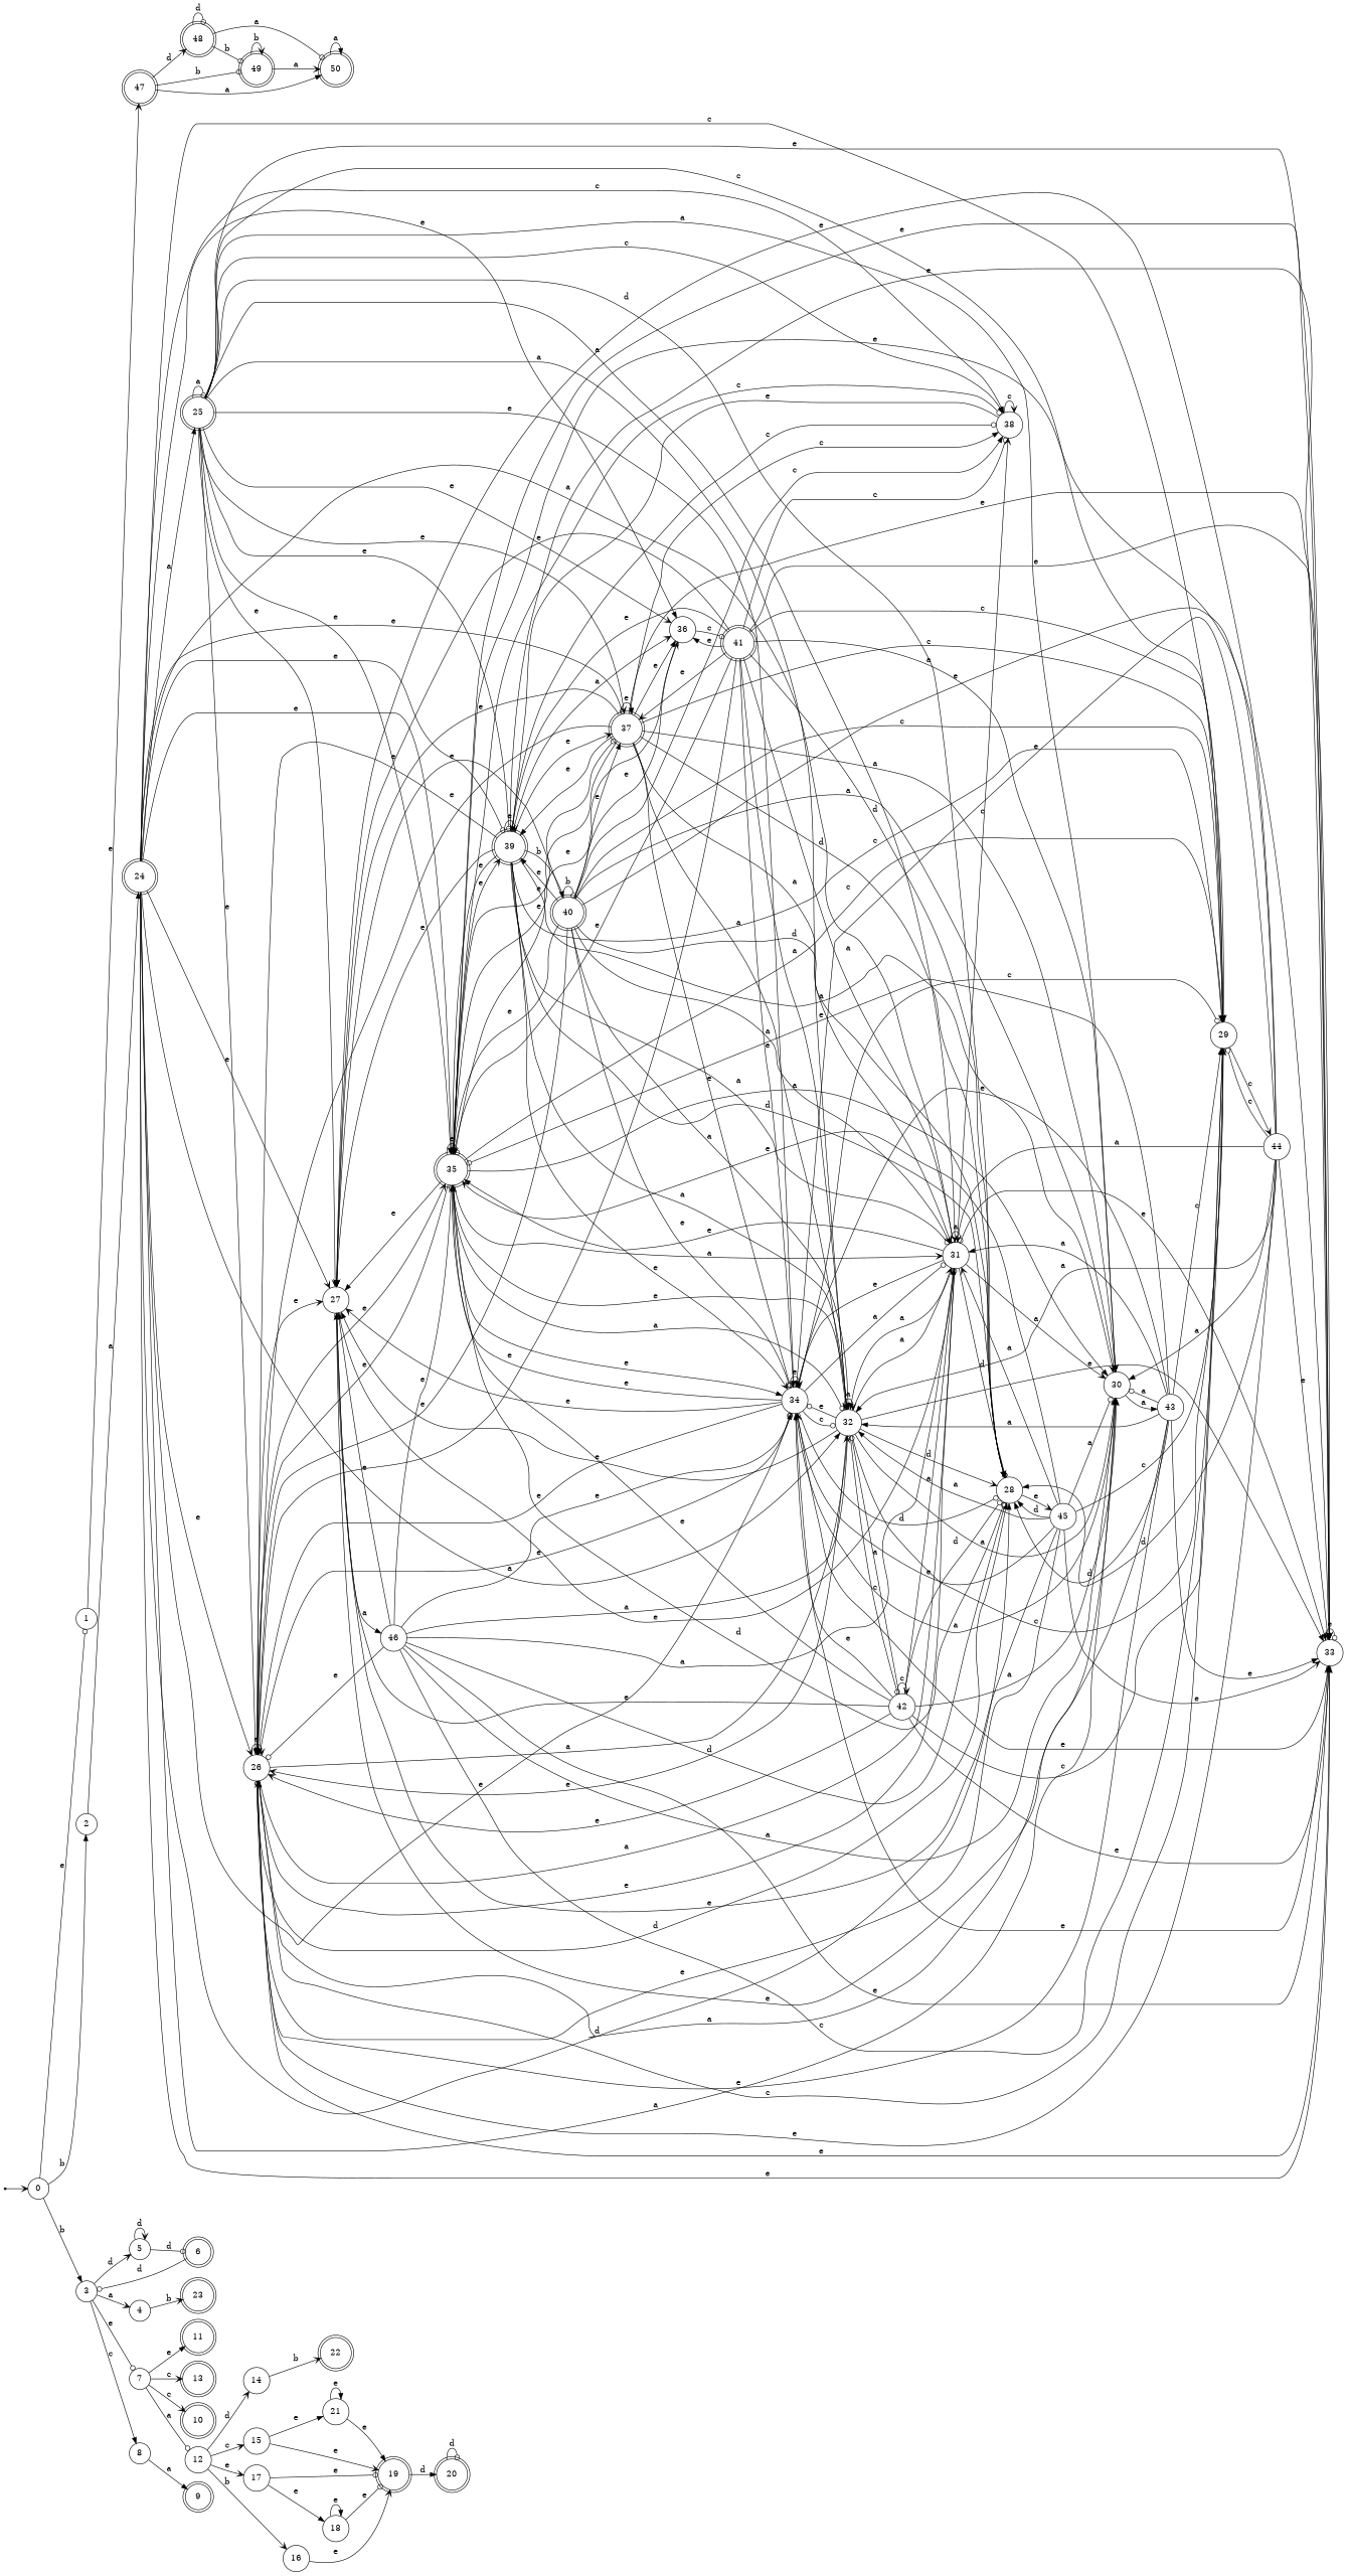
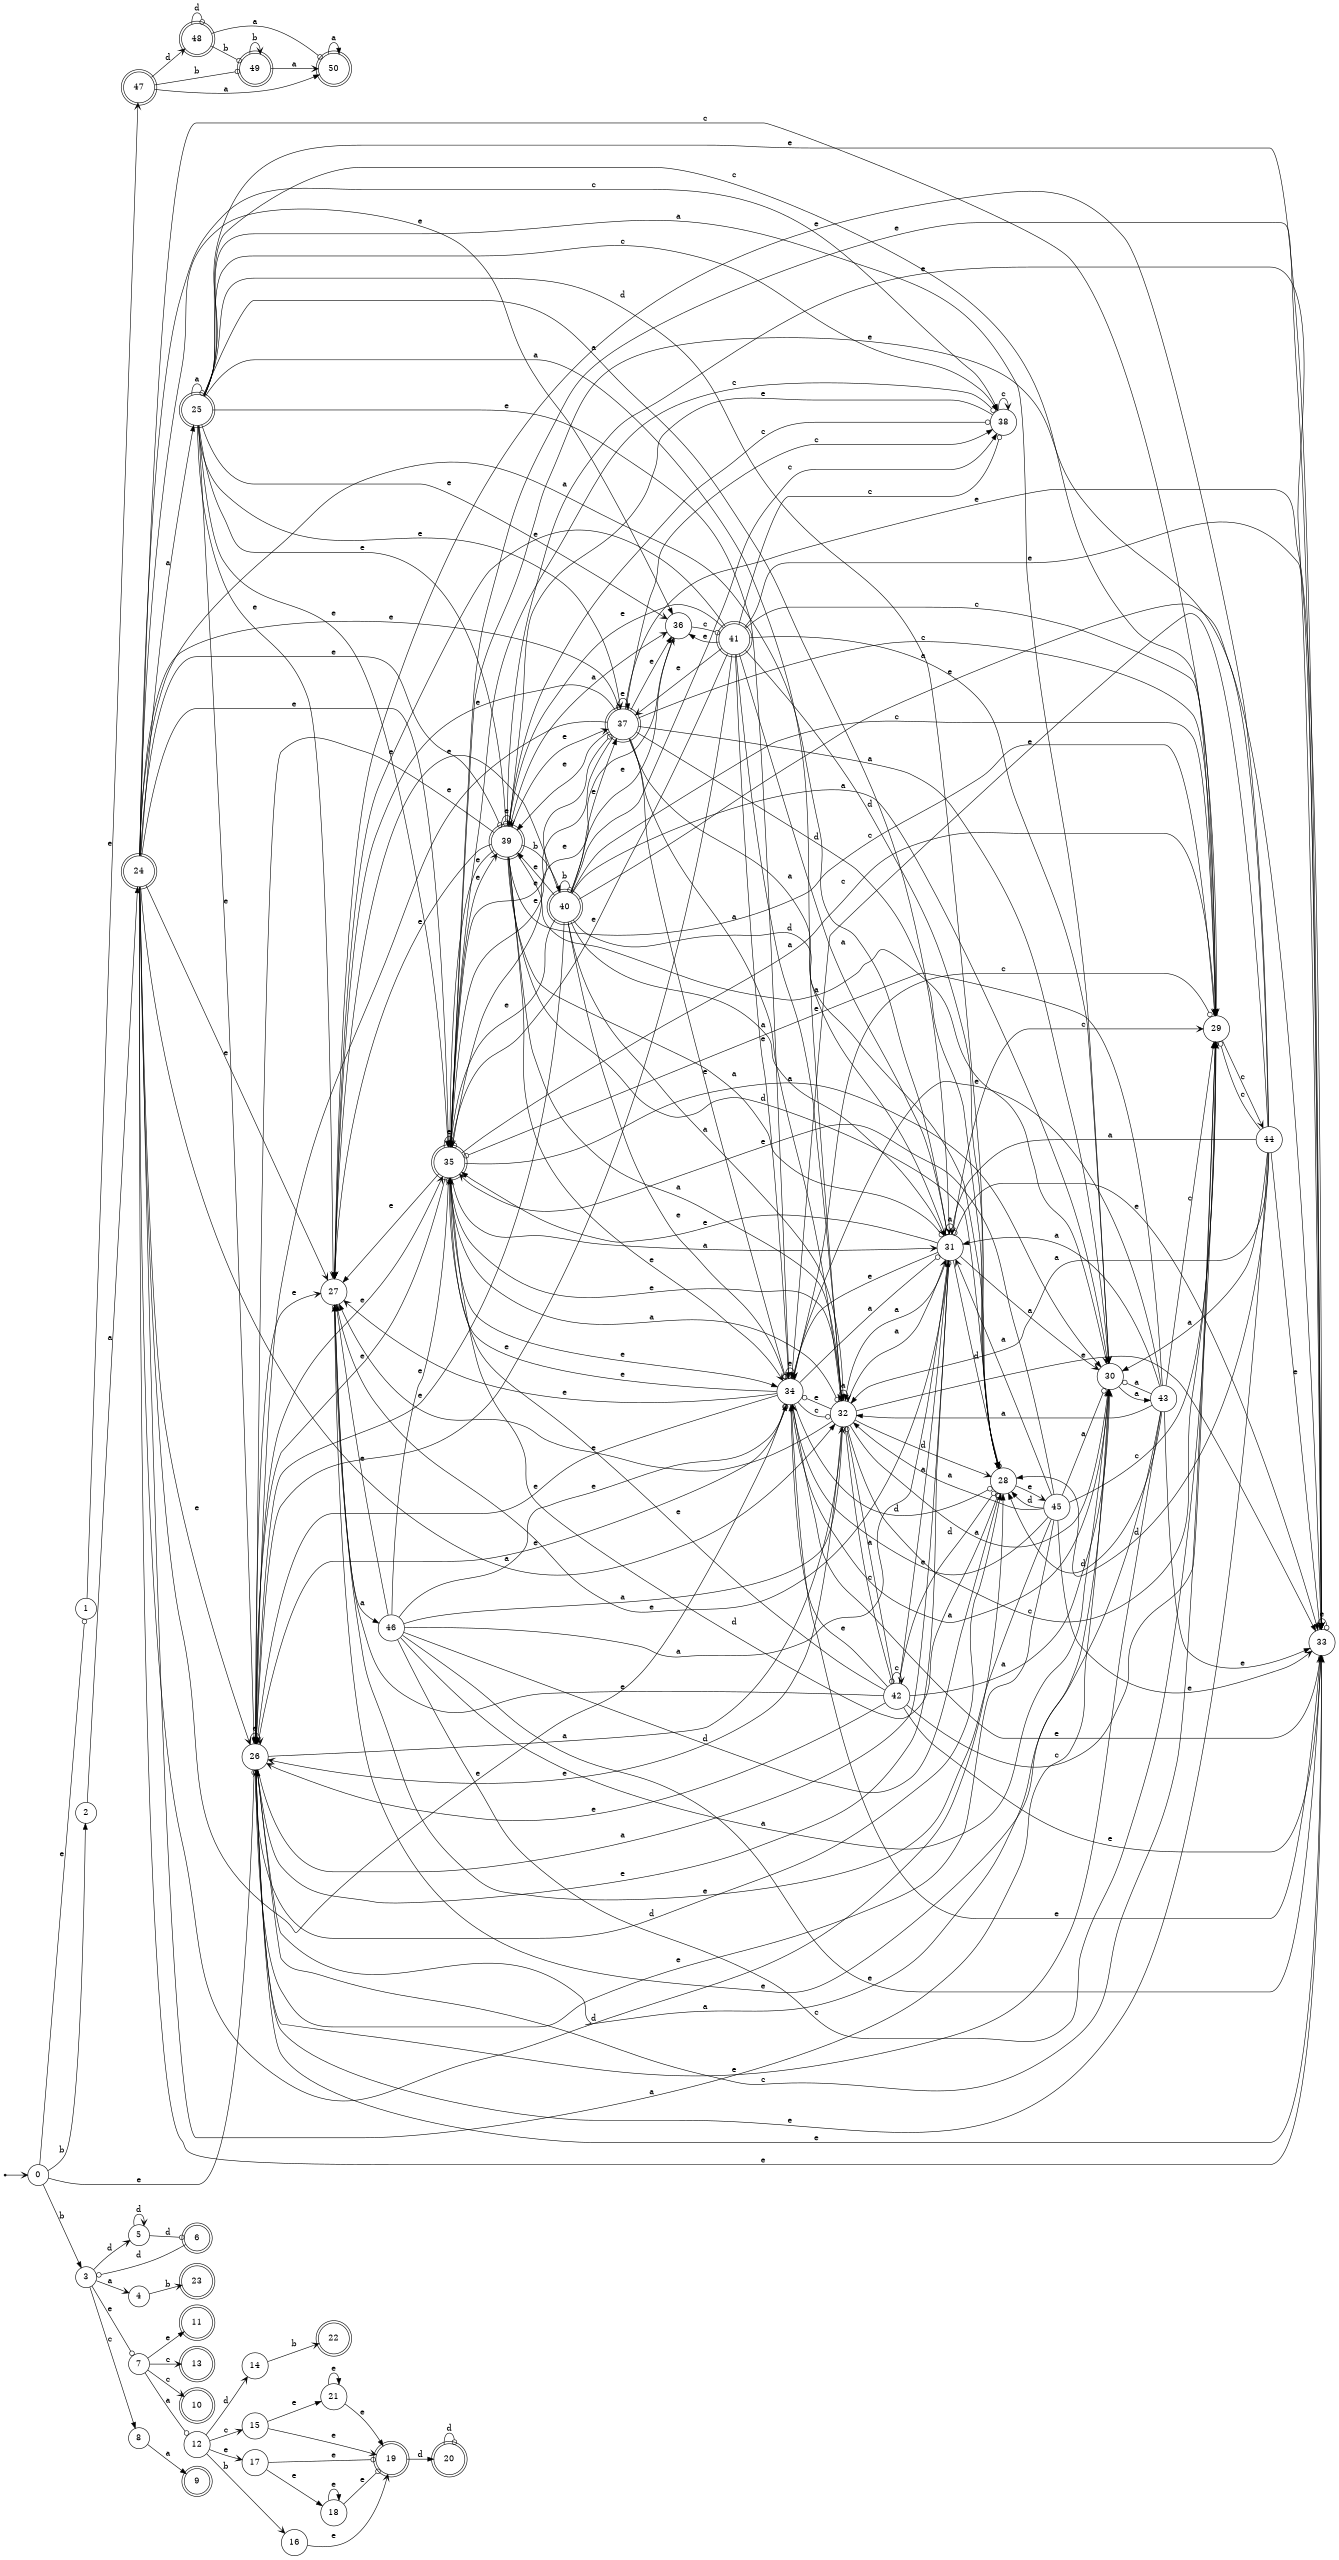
  digraph {
    rankdir=LR
    node [shape=circle]
    edge [arrowhead=vee]
    dummy0 [shape=point]
    0
    1
    2
    3
    47 [shape=doublecircle]
    24 [shape=doublecircle]
    4
    5
    7
    8
    48 [shape=doublecircle]
    49 [shape=doublecircle]
    50 [shape=doublecircle]
    25 [shape=doublecircle]
    26
    27
    28
    29
    30
    31
    32
    33
    34
    35 [shape=doublecircle]
    36
    37 [shape=doublecircle]
    38
    39 [shape=doublecircle]
    23 [shape=doublecircle]
    6 [shape=doublecircle]
    10 [shape=doublecircle]
    11 [shape=doublecircle]
    12
    13 [shape=doublecircle]
    9 [shape=doublecircle]
    14
    15
    16
    17
    22 [shape=doublecircle]
    19 [shape=doublecircle]
    21
    18
    20 [shape=doublecircle]
    46
    45
    44
    43
    42
    41 [shape=doublecircle]
    40 [shape=doublecircle]
    dummy0 -> 0
    0 -> 1 [arrowhead=odot label=e]
    0 -> 2 [arrowhead=normal label=b]
    0 -> 3 [arrowhead=normal label=b]
    1 -> 47 [label=e]
    2 -> 24 [arrowhead=normal label=a]
    3 -> 4 [label=a]
    3 -> 5 [label=d]
    3 -> 7 [arrowhead=odot label=e]
    3 -> 8 [arrowhead=normal label=c]
    47 -> 48 [label=d]
    47 -> 49 [arrowhead=odot label=b]
    47 -> 50 [arrowhead=normal label=a]
    24 -> 25 [arrowhead=normal label=a]
    24 -> 26 [label=e]
    24 -> 27 [label=e]
    24 -> 28 [arrowhead=normal label=d]
    24 -> 29 [label=c]
    24 -> 30 [label=a]
    24 -> 31 [arrowhead=odot label=a]
    24 -> 32 [arrowhead=normal label=a]
    24 -> 33 [label=e]
    24 -> 34 [arrowhead=odot label=e]
    24 -> 35 [arrowhead=normal label=e]
    24 -> 36 [arrowhead=normal label=e]
    24 -> 37 [arrowhead=odot label=e]
    24 -> 38 [arrowhead=normal label=c]
    24 -> 39 [arrowhead=odot label=e]
    4 -> 23 [label=b]
    5 -> 5 [label=d]
    5 -> 6 [arrowhead=odot label=d]
    7 -> 10 [label=c]
    7 -> 11 [arrowhead=normal label=e]
    7 -> 12 [arrowhead=odot label=a]
    7 -> 13 [label=c]
    8 -> 9 [arrowhead=normal label=a]
    48 -> 48 [arrowhead=odot label=d]
    48 -> 49 [arrowhead=odot label=b]
    48 -> 50 [arrowhead=odot label=a]
    49 -> 49 [label=b]
    49 -> 50 [label=a]
    50 -> 50 [arrowhead=normal label=a]
    25 -> 25 [arrowhead=odot label=a]
    25 -> 26 [arrowhead=normal label=e]
    25 -> 27 [label=e]
    25 -> 28 [arrowhead=normal label=d]
    25 -> 29 [arrowhead=odot label=c]
    25 -> 30 [label=a]
    25 -> 31 [label=a]
    25 -> 32 [arrowhead=odot label=a]
    25 -> 33 [label=e]
    25 -> 34 [arrowhead=odot label=e]
    25 -> 35 [label=e]
    25 -> 36 [label=e]
    25 -> 37 [label=e]
    25 -> 38 [arrowhead=normal label=c]
    25 -> 39 [arrowhead=odot label=e]
    26 -> 26 [label=e]
    26 -> 27 [label=e]
    26 -> 28 [arrowhead=normal label=d]
    26 -> 29 [label=c]
    26 -> 30 [arrowhead=normal label=a]
    26 -> 31 [arrowhead=odot label=a]
    26 -> 32 [label=a]
    26 -> 33 [arrowhead=normal label=e]
    26 -> 34 [arrowhead=odot label=e]
    26 -> 35 [label=e]
    27 -> 46 [arrowhead=normal label=a]
    28 -> 45 [label=e]
    29 -> 44 [label=c]
    30 -> 43 [arrowhead=normal label=a]
    31 -> 26 [arrowhead=normal label=e]
    31 -> 27 [arrowhead=normal label=e]
    31 -> 28 [arrowhead=odot label=d]
-   31 -> 38 [label=c]
+   31 -> 29 [label=c]
    31 -> 30 [label=a]
    31 -> 31 [arrowhead=odot label=a]
    31 -> 32 [arrowhead=normal label=a]
    31 -> 33 [arrowhead=normal label=e]
    31 -> 34 [label=e]
    31 -> 35 [arrowhead=normal label=e]
    32 -> 26 [label=e]
    32 -> 27 [arrowhead=normal label=e]
    32 -> 28 [label=d]
    32 -> 29 [label=c]
    32 -> 30 [label=a]
    32 -> 31 [label=a]
    32 -> 32 [label=a]
    32 -> 33 [arrowhead=normal label=e]
    32 -> 34 [arrowhead=odot label=e]
    32 -> 35 [label=e]
    32 -> 42 [arrowhead=odot label=c]
    33 -> 33 [arrowhead=odot label=e]
    33 -> 34 [label=e]
    34 -> 26 [label=e]
    34 -> 27 [label=e]
    34 -> 28 [arrowhead=odot label=d]
    34 -> 29 [arrowhead=odot label=c]
    34 -> 30 [label=a]
    34 -> 31 [arrowhead=odot label=a]
    34 -> 32 [arrowhead=odot label=c]
    34 -> 33 [label=e]
    34 -> 34 [label=e]
    34 -> 35 [arrowhead=normal label=e]
    35 -> 26 [arrowhead=normal label=e]
    35 -> 27 [arrowhead=normal label=e]
    35 -> 28 [arrowhead=odot label=d]
    35 -> 29 [label=c]
    35 -> 30 [arrowhead=normal label=a]
    35 -> 31 [label=a]
    35 -> 32 [arrowhead=odot label=a]
    35 -> 33 [label=e]
    35 -> 34 [arrowhead=normal label=e]
    35 -> 35 [arrowhead=odot label=e]
    35 -> 36 [label=e]
    35 -> 37 [arrowhead=odot label=e]
    35 -> 38 [arrowhead=odot label=c]
    35 -> 39 [label=e]
    36 -> 41 [arrowhead=odot label=c]
    37 -> 26 [arrowhead=odot label=e]
    37 -> 27 [label=e]
    37 -> 28 [arrowhead=normal label=d]
    37 -> 29 [arrowhead=normal label=c]
    37 -> 30 [arrowhead=normal label=a]
    37 -> 31 [label=a]
    37 -> 32 [label=a]
    37 -> 33 [label=e]
    37 -> 34 [arrowhead=odot label=e]
    37 -> 35 [arrowhead=odot label=e]
    37 -> 36 [arrowhead=normal label=e]
    37 -> 37 [arrowhead=normal label=e]
    37 -> 38 [arrowhead=normal label=c]
    37 -> 39 [arrowhead=normal label=e]
    38 -> 38 [label=c]
    38 -> 39 [arrowhead=odot label=e]
    39 -> 26 [arrowhead=normal label=e]
    39 -> 27 [arrowhead=normal label=e]
    39 -> 28 [arrowhead=odot label=d]
    39 -> 29 [label=c]
    39 -> 30 [label=a]
    39 -> 31 [arrowhead=odot label=a]
    39 -> 32 [arrowhead=odot label=a]
    39 -> 33 [arrowhead=normal label=e]
    39 -> 34 [label=e]
    39 -> 35 [arrowhead=normal label=e]
    39 -> 36 [label=a]
    39 -> 37 [label=e]
    39 -> 38 [arrowhead=odot label=c]
    39 -> 39 [label=e]
    39 -> 40 [arrowhead=normal label=b]
    6 -> 3 [arrowhead=odot label=d]
    12 -> 14 [label=d]
    12 -> 15 [label=c]
    12 -> 16 [label=b]
    12 -> 17 [label=e]
    14 -> 22 [label=b]
    15 -> 19 [label=e]
    15 -> 21 [arrowhead=normal label=e]
    16 -> 19 [label=e]
    17 -> 19 [arrowhead=odot label=e]
    17 -> 18 [arrowhead=normal label=e]
    19 -> 20 [arrowhead=normal label=d]
    21 -> 19 [arrowhead=normal label=e]
    21 -> 21 [arrowhead=normal label=e]
    18 -> 19 [arrowhead=odot label=e]
    18 -> 18 [arrowhead=normal label=e]
    20 -> 20 [arrowhead=odot label=d]
-   46 -> 26 [arrowhead=odot label=e]
+   0 -> 26 [arrowhead=odot label=e]
    46 -> 27 [arrowhead=odot label=e]
    46 -> 28 [arrowhead=odot label=d]
    46 -> 29 [arrowhead=odot label=c]
    46 -> 30 [arrowhead=normal label=a]
    46 -> 31 [arrowhead=odot label=a]
    46 -> 32 [arrowhead=odot label=a]
    46 -> 33 [arrowhead=odot label=e]
    46 -> 34 [arrowhead=normal label=e]
    46 -> 35 [arrowhead=odot label=e]
    45 -> 26 [arrowhead=odot label=e]
    45 -> 27 [arrowhead=normal label=e]
    45 -> 28 [arrowhead=normal label=d]
    45 -> 29 [arrowhead=odot label=c]
    45 -> 30 [arrowhead=odot label=a]
    45 -> 31 [label=a]
    45 -> 32 [arrowhead=normal label=a]
    45 -> 33 [label=e]
    45 -> 34 [label=e]
    45 -> 35 [label=e]
    44 -> 26 [label=e]
    44 -> 27 [arrowhead=normal label=e]
    44 -> 28 [arrowhead=normal label=d]
    44 -> 29 [arrowhead=odot label=c]
    44 -> 30 [arrowhead=normal label=a]
    44 -> 31 [label=a]
    44 -> 32 [arrowhead=normal label=a]
    44 -> 33 [label=e]
    44 -> 34 [arrowhead=normal label=e]
    44 -> 35 [arrowhead=normal label=e]
    43 -> 26 [arrowhead=odot label=e]
    43 -> 27 [arrowhead=odot label=e]
    43 -> 28 [arrowhead=normal label=d]
    43 -> 29 [arrowhead=normal label=c]
    43 -> 30 [arrowhead=odot label=a]
    43 -> 31 [arrowhead=normal label=a]
    43 -> 32 [arrowhead=normal label=a]
    43 -> 33 [arrowhead=normal label=e]
    43 -> 34 [arrowhead=odot label=e]
    43 -> 35 [arrowhead=odot label=e]
    42 -> 26 [label=e]
    42 -> 27 [label=e]
    42 -> 28 [arrowhead=odot label=d]
    42 -> 29 [arrowhead=normal label=c]
    42 -> 30 [label=a]
    42 -> 31 [arrowhead=normal label=a]
    42 -> 32 [arrowhead=odot label=a]
    42 -> 33 [label=e]
    42 -> 34 [arrowhead=normal label=e]
    42 -> 35 [label=e]
    42 -> 42 [label=c]
    41 -> 26 [label=e]
    41 -> 27 [label=e]
    41 -> 28 [label=d]
    41 -> 29 [label=c]
    41 -> 30 [label=a]
    41 -> 31 [arrowhead=odot label=a]
    41 -> 32 [label=a]
    41 -> 33 [label=e]
    41 -> 34 [arrowhead=normal label=e]
    41 -> 35 [label=e]
    41 -> 36 [arrowhead=normal label=e]
    41 -> 37 [label=e]
    41 -> 38 [arrowhead=odot label=c]
    41 -> 39 [label=e]
    40 -> 26 [label=e]
    40 -> 27 [label=e]
    40 -> 28 [arrowhead=normal label=d]
    40 -> 29 [arrowhead=normal label=c]
    40 -> 30 [arrowhead=odot label=a]
    40 -> 31 [label=a]
    40 -> 32 [arrowhead=normal label=a]
    40 -> 33 [arrowhead=normal label=e]
    40 -> 34 [arrowhead=odot label=e]
    40 -> 35 [label=e]
    40 -> 36 [arrowhead=odot label=e]
    40 -> 37 [arrowhead=normal label=e]
    40 -> 38 [arrowhead=normal label=c]
    40 -> 39 [arrowhead=normal label=e]
    40 -> 40 [arrowhead=odot label=b]
  }
